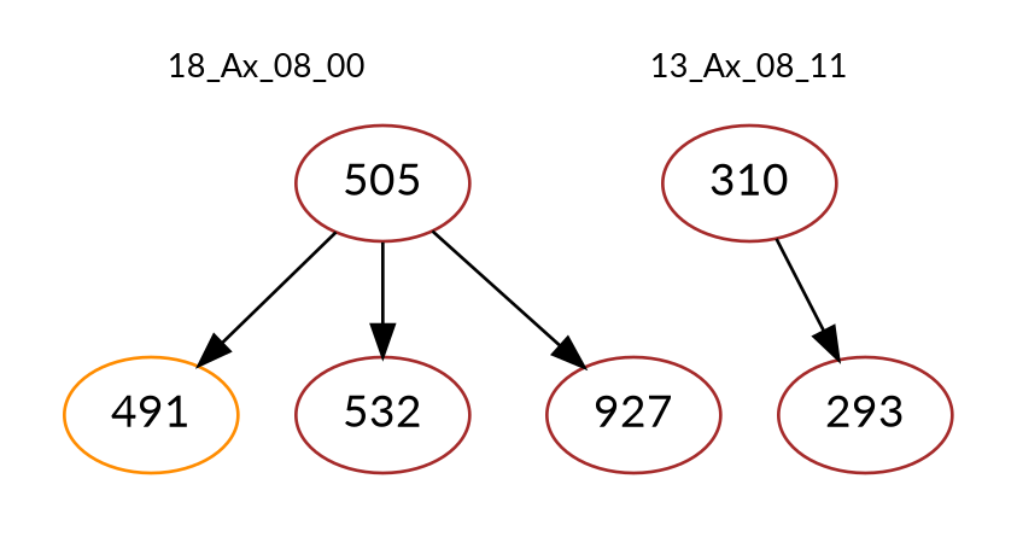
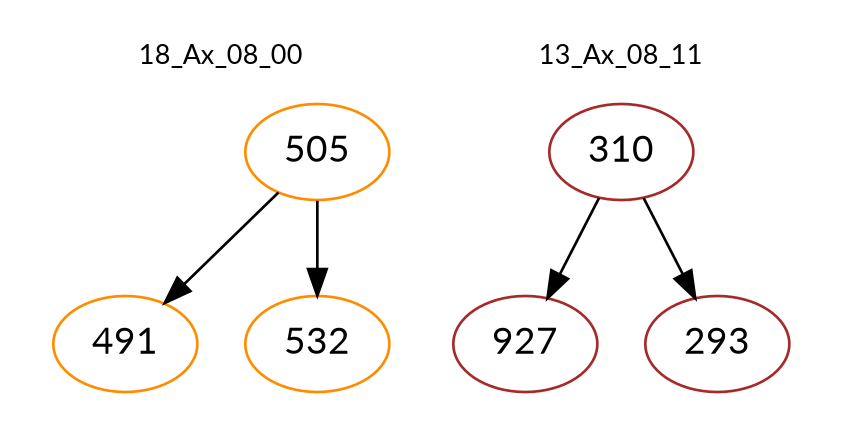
  digraph {
    fontname=Lato
    node [color=darkorange fontname=Lato]
    edge [color=black fontname=Lato]
-   n1 [color=brown label=505]
+   n1 [label=505]
    n2 [label=491]
-   n3 [color=brown label=532]
+   n3 [label=532]
    n4 [color=brown label=310]
    n5 [color=brown label=293]
    n6 [color=brown label=927]
    subgraph cluster_1 {
      color=white
      fontsize=10
      label="18_Ax_08_00"
      n1
      n2
      n3
    }
    subgraph cluster_2 {
      color=white
      fontsize=10
      label="13_Ax_08_11"
      n4
      n5
      n6
    }
    n1 -> n2
    n1 -> n3
    n4 -> n5
-   n1 -> n6
+   n4 -> n6
  }
